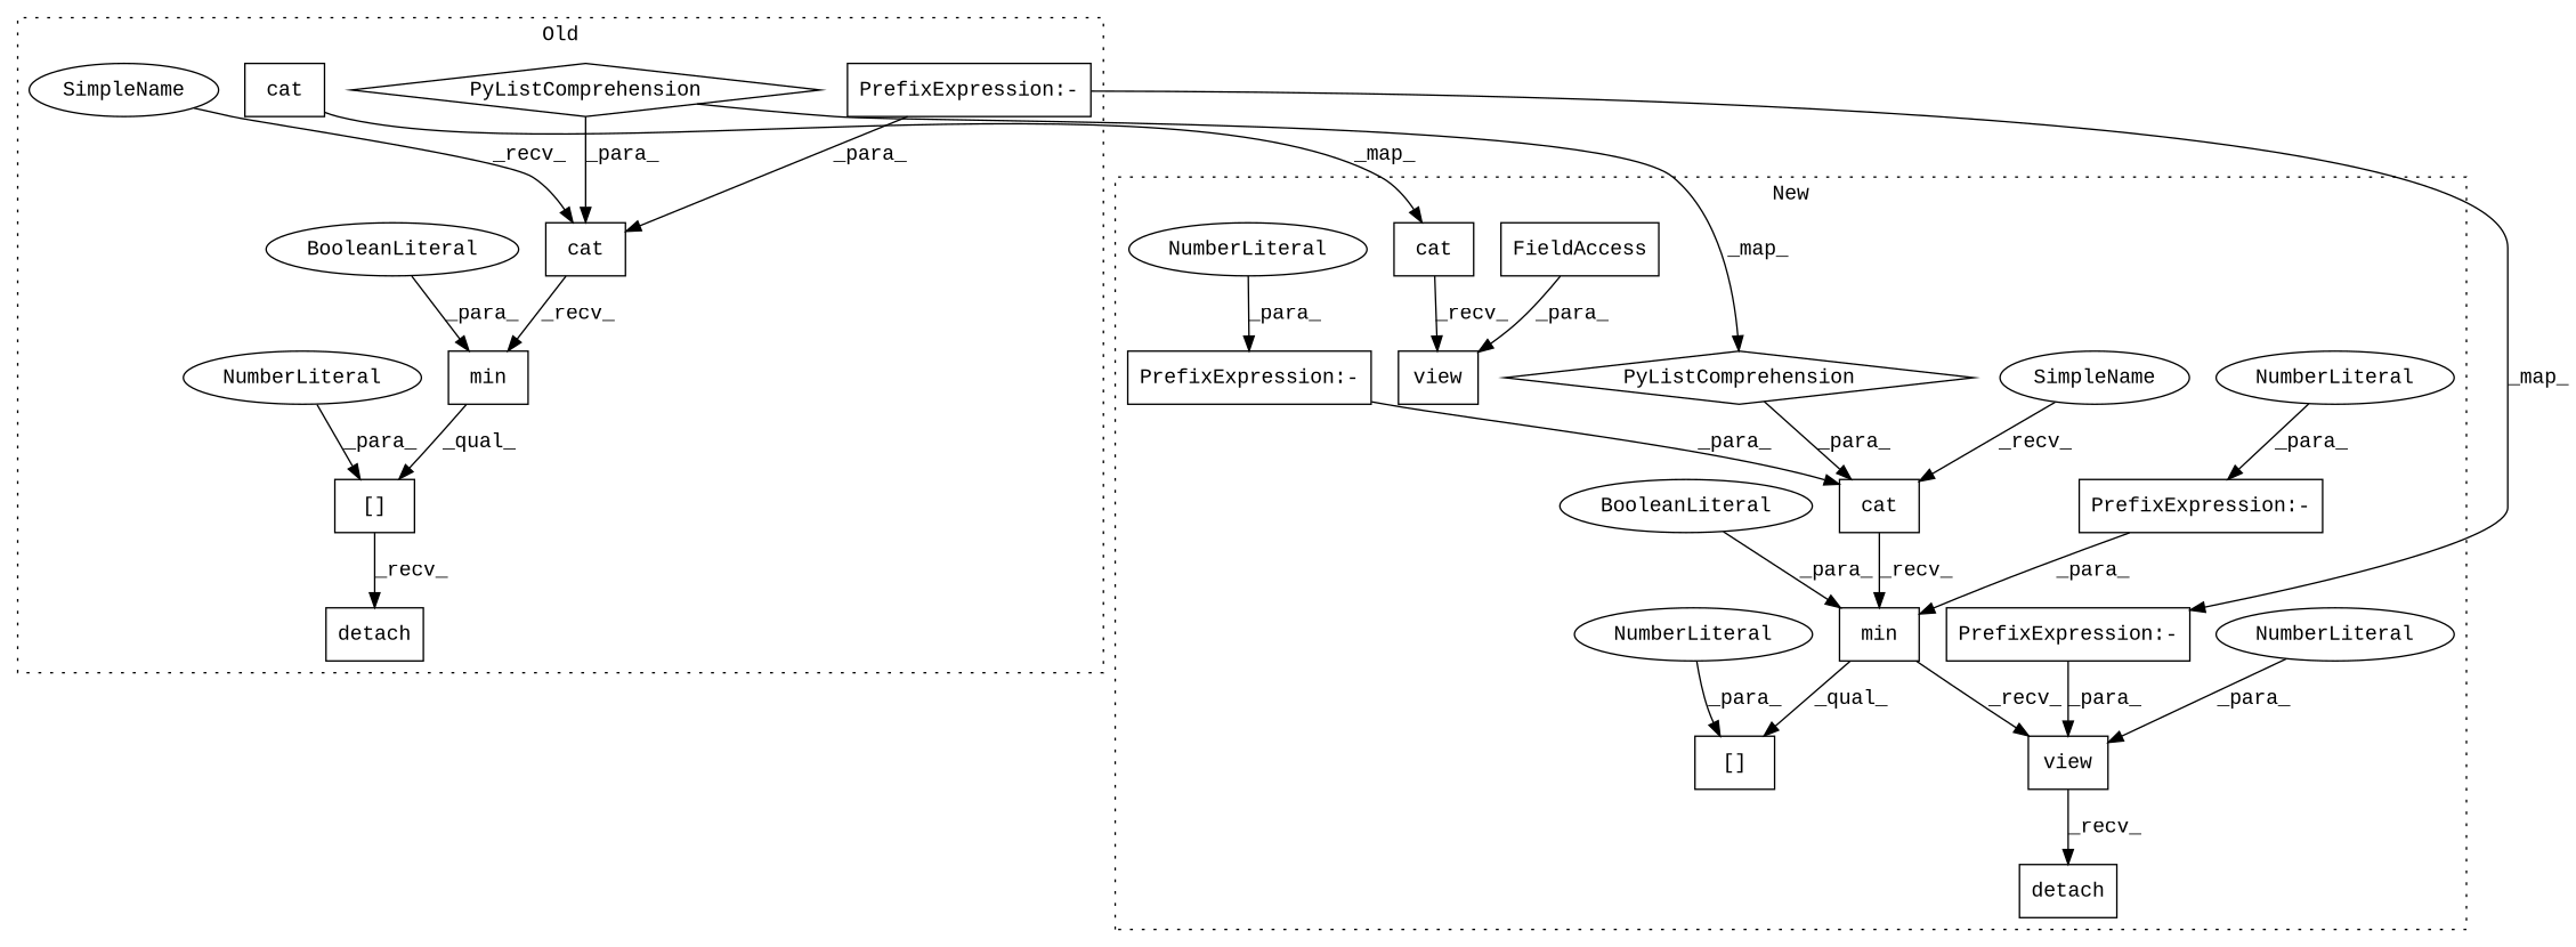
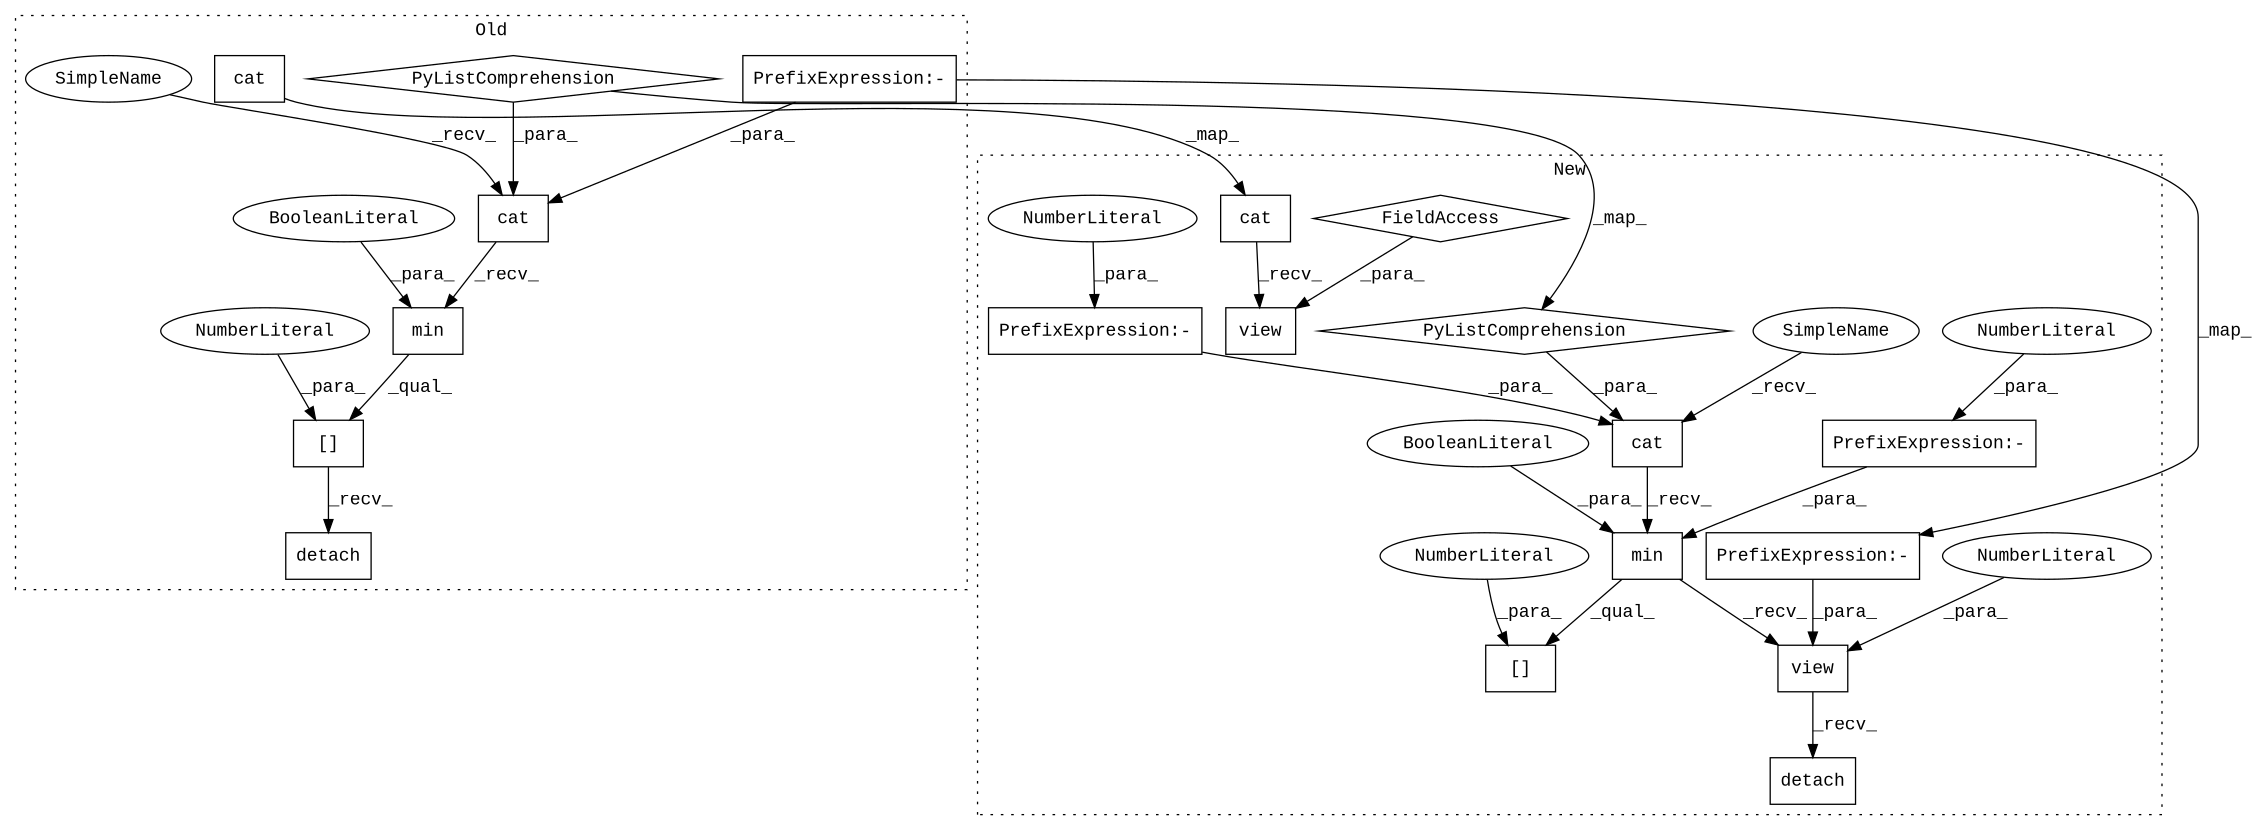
  digraph {
    fontname="Liberation Mono"
    node [a=32 l=1 shape=box fontname="Liberation Mono"]
    edge [fontname="Liberation Mono"]
    n1 [l=8 label=detach s=5446]
    n2 [l="4,1" label=min s="5430,5441"]
    n3 [l="15,1" label=cat s="5247,5397"]
    n4 [a=9 l=4 label=BooleanLiteral s=5437 shape=ellipse]
    n5 [a=109 l=138 label=PyListComprehension s=5262 shape=diamond]
    n6 [l="4,1" label=cat s="4882,4901"]
    n7 [a=2 l="26,1" label="[]" s="5417,5444"]
    n8 [a=34 label=NumberLiteral s=5443 shape=ellipse]
    n9 [a=38 label="PrefixExpression:-" s=5395]
    n10 [a=42 l=5 label=SimpleName s=5241 shape=ellipse]
    n11 [l="5,1" label=view s="5521,5530"]
    n12 [a=34 label=NumberLiteral s=5529 shape=ellipse]
    n13 [l=8 label=detach s=5532]
    n14 [l="4,1" label=min s="5434,5445"]
    n15 [l="4,1" label=cat s="5413,5432"]
    n16 [a=2 l="40,1" label="[]" s="5407,5448"]
    n17 [a=34 label=NumberLiteral s=5447 shape=ellipse]
    n18 [a=9 l=4 label=BooleanLiteral s=5441 shape=ellipse]
    n19 [a=109 l=138 label=PyListComprehension s=5256 shape=diamond]
    n20 [l="4,1" label=cat s="4861,4880"]
    n21 [l="5,1" label=view s="4882,4907"]
-   n22 [a=22 l=17 label=FieldAccess s=4890]
+   n22 [a=22 l=17 label=FieldAccess s=4890 shape=diamond]
    n23 [a=38 label="PrefixExpression:-" s=5438]
    n24 [a=34 label=NumberLiteral s=5439 shape=ellipse]
    n25 [a=38 label="PrefixExpression:-" s=5430]
    n26 [a=34 label=NumberLiteral s=5431 shape=ellipse]
    n27 [a=38 label="PrefixExpression:-" s=5526]
    n28 [a=42 l=5 label=SimpleName s=5407 shape=ellipse]
    subgraph cluster_1 {
      label=Old
      style=dotted
      n1
      n2
      n3
      n4
      n5
      n6
      n7
      n8
      n9
      n10
    }
    subgraph cluster_2 {
      label=New
      style=dotted
      n11
      n12
      n13
      n14
      n15
      n16
      n17
      n18
      n19
      n20
      n21
      n22
      n23
      n24
      n25
      n26
      n27
      n28
    }
    n2 -> n7 [label=_qual_]
    n3 -> n2 [label=_recv_]
    n4 -> n2 [label=_para_]
    n5 -> n3 [label=_para_]
    n5 -> n19 [label=_map_]
    n6 -> n20 [label=_map_]
    n7 -> n1 [label=_recv_]
    n8 -> n7 [label=_para_]
    n9 -> n3 [label=_para_]
    n9 -> n27 [label=_map_]
    n10 -> n3 [label=_recv_]
    n11 -> n13 [label=_recv_]
    n12 -> n11 [label=_para_]
    n14 -> n11 [label=_recv_]
    n14 -> n16 [label=_qual_]
    n15 -> n14 [label=_recv_]
    n17 -> n16 [label=_para_]
    n18 -> n14 [label=_para_]
    n19 -> n15 [label=_para_]
    n20 -> n21 [label=_recv_]
    n22 -> n21 [label=_para_]
    n23 -> n14 [label=_para_]
    n24 -> n23 [label=_para_]
    n25 -> n15 [label=_para_]
    n26 -> n25 [label=_para_]
    n27 -> n11 [label=_para_]
    n28 -> n15 [label=_recv_]
  }
